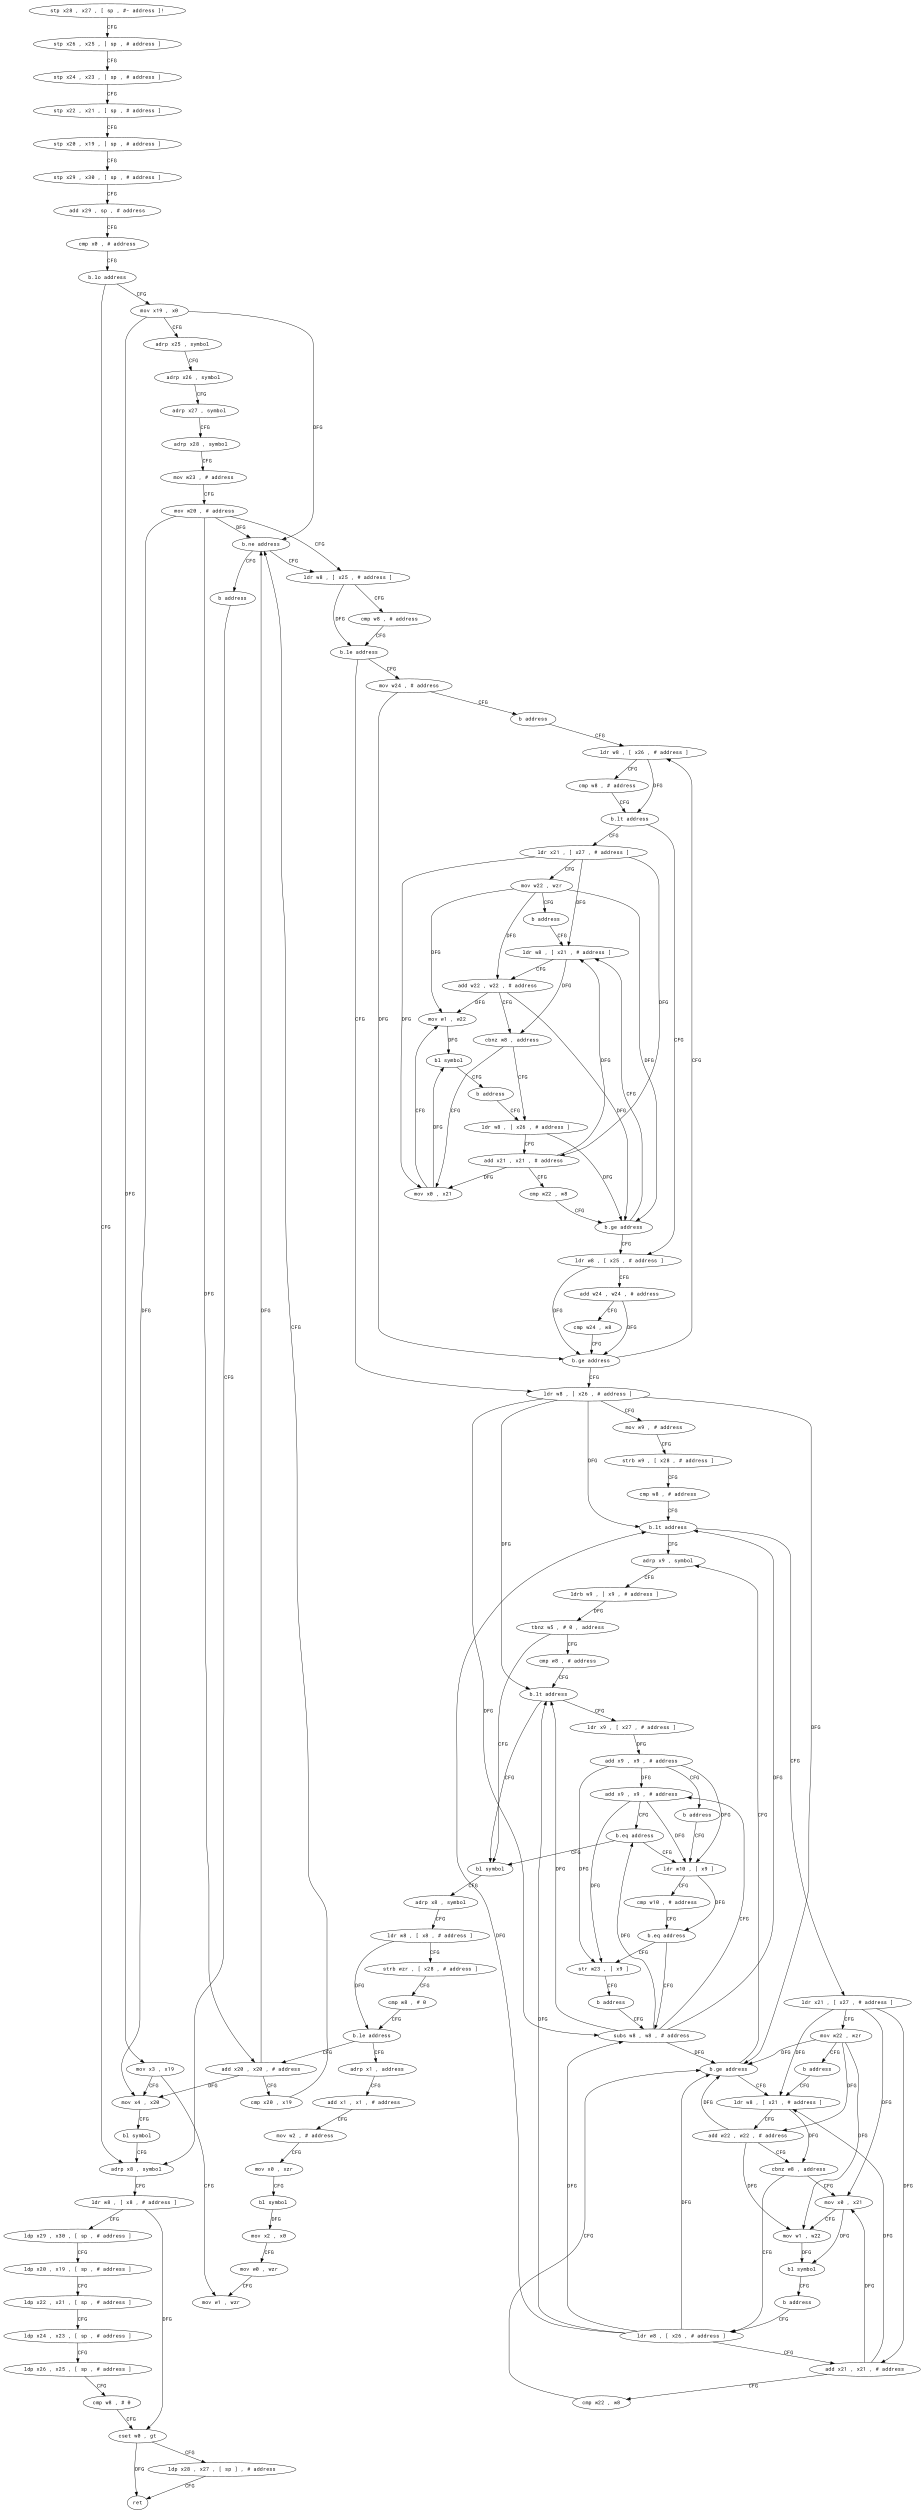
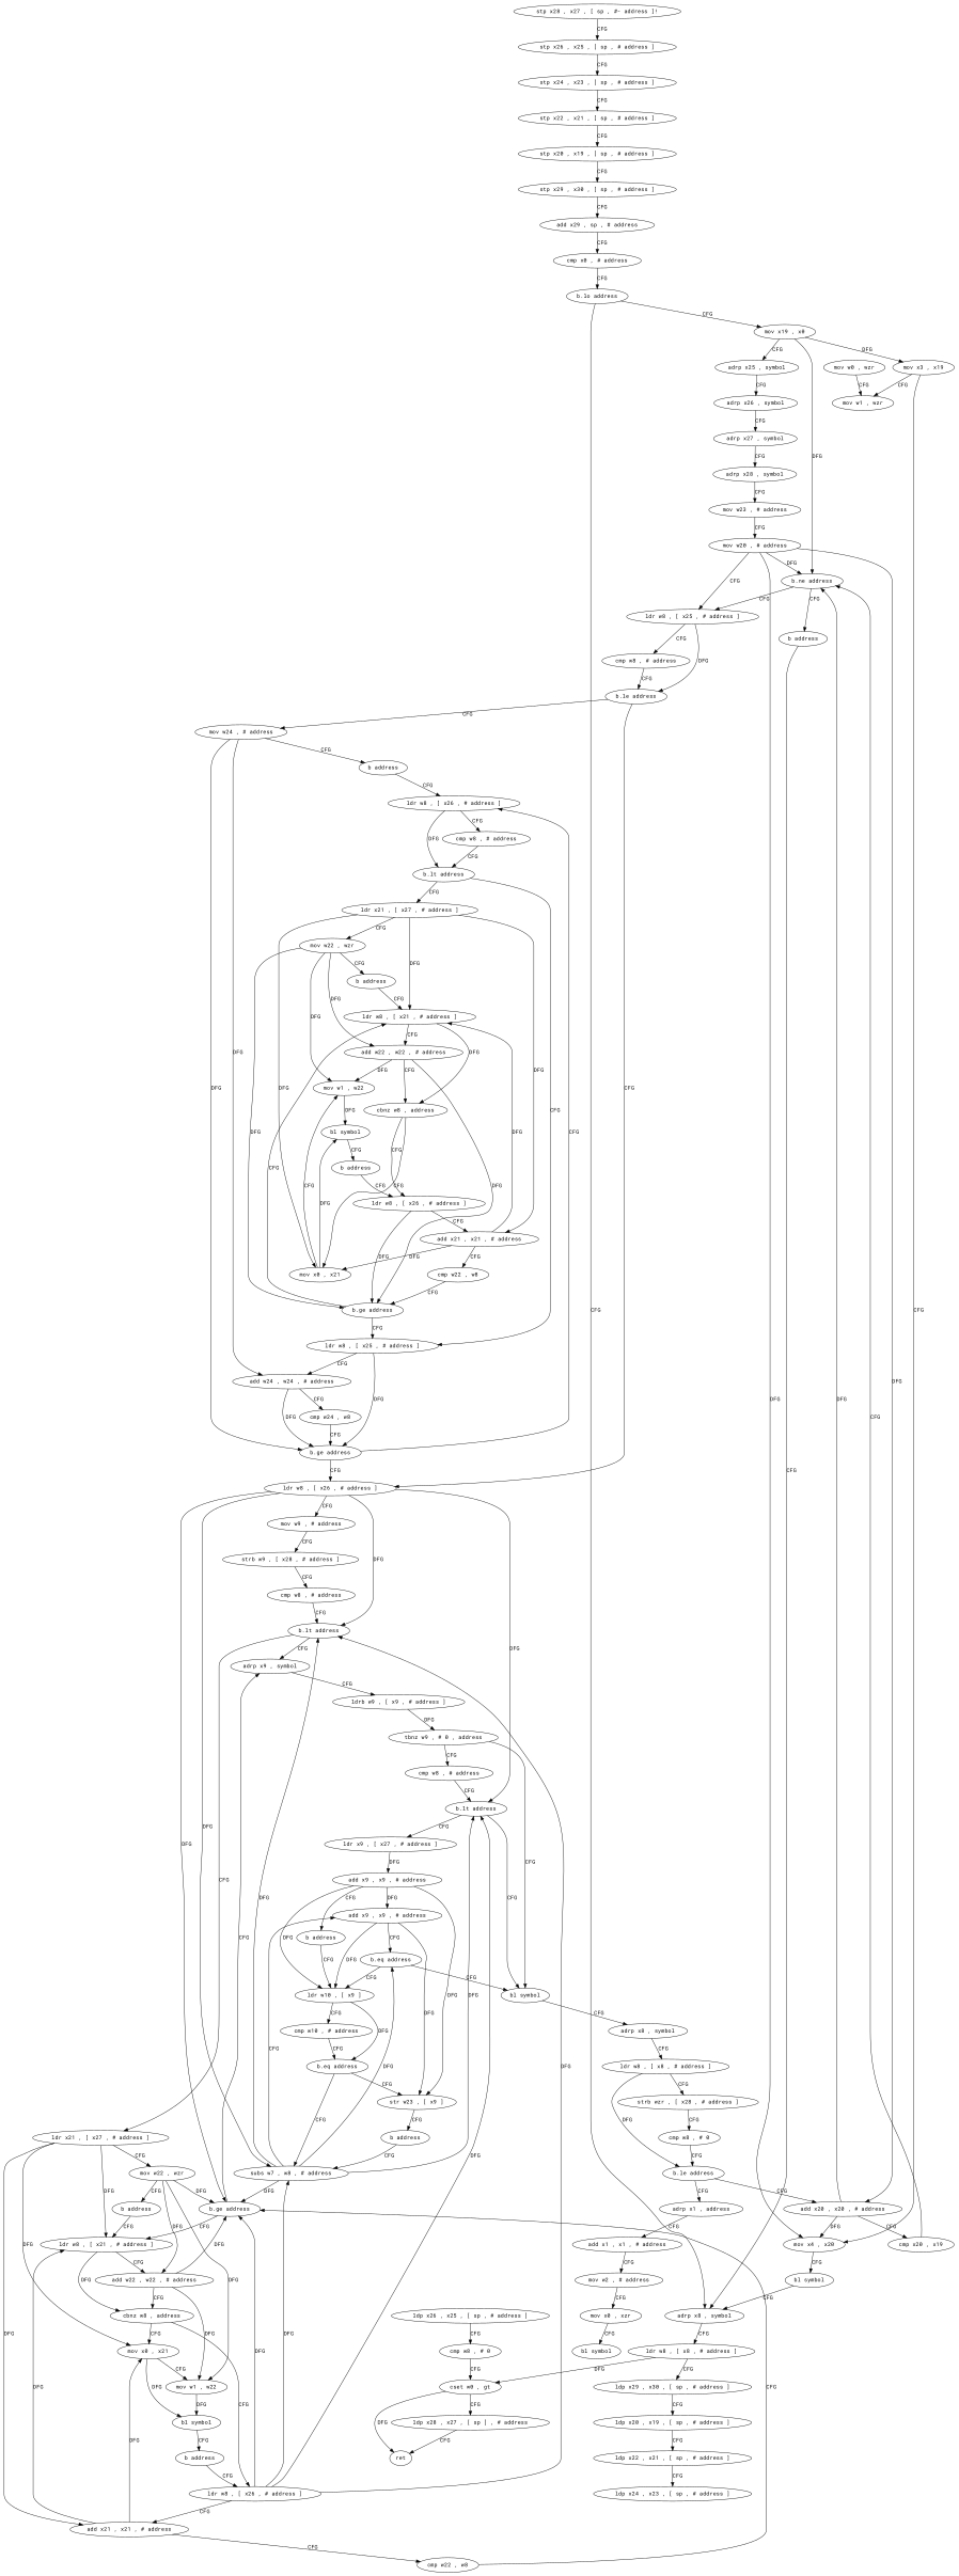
  digraph {
    fontname="Roboto Mono"
    node [fontname="Roboto Mono"]
    edge [fontname="Roboto Mono"]
    n1 [label="stp x28 , x27 , [ sp , #- address ]!"]
    n2 [label="stp x26 , x25 , [ sp , # address ]"]
    n3 [label="stp x24 , x23 , [ sp , # address ]"]
    n4 [label="stp x22 , x21 , [ sp , # address ]"]
    n5 [label="stp x20 , x19 , [ sp , # address ]"]
    n6 [label="stp x29 , x30 , [ sp , # address ]"]
    n7 [label="add x29 , sp , # address"]
    n8 [label="cmp x0 , # address"]
    n9 [label="b.lo address"]
    n10 [label="adrp x8 , symbol"]
    n11 [label="mov x19 , x0"]
    n12 [label="ldr w8 , [ x8 , # address ]"]
    n13 [label="adrp x25 , symbol"]
    n14 [label="mov x3 , x19"]
    n15 [label="b.ne address"]
    n16 [label="ldp x29 , x30 , [ sp , # address ]"]
    n17 [label="cset w0 , gt"]
    n18 [label="adrp x26 , symbol"]
    n19 [label="mov x4 , x20"]
    n20 [label="mov w1 , wzr"]
    n21 [label="ldr w8 , [ x25 , # address ]"]
    n22 [label="b address"]
    n23 [label="ldp x20 , x19 , [ sp , # address ]"]
    n24 [label="ldp x28 , x27 , [ sp ] , # address"]
    n25 [label=ret]
    n26 [label="ldp x22 , x21 , [ sp , # address ]"]
    n27 [label="ldp x24 , x23 , [ sp , # address ]"]
    n28 [label="ldp x26 , x25 , [ sp , # address ]"]
    n29 [label="cmp w8 , # 0"]
    n30 [label="adrp x27 , symbol"]
    n31 [label="adrp x28 , symbol"]
    n32 [label="mov w23 , # address"]
    n33 [label="mov w20 , # address"]
    n34 [label="add x20 , x20 , # address"]
    n35 [label="cmp w8 , # address"]
    n36 [label="b.le address"]
    n37 [label="cmp x20 , x19"]
    n38 [label="bl symbol"]
    n39 [label="ldr w8 , [ x26 , # address ]"]
    n40 [label="mov w24 , # address"]
    n41 [label="mov w9 , # address"]
    n42 [label="b.lt address"]
    n43 [label="b.lt address"]
    n44 [label="b.ge address"]
-   n45 [label="subs w8 , w8 , # address"]
+   n45 [label="subs w7 , w8 , # address"]
    n46 [label="strb w9 , [ x28 , # address ]"]
    n47 [label="adrp x9 , symbol"]
    n48 [label="ldr x21 , [ x27 , # address ]"]
    n49 [label="bl symbol"]
    n50 [label="ldr x9 , [ x27 , # address ]"]
    n51 [label="ldr w8 , [ x21 , # address ]"]
    n52 [label="add x9 , x9 , # address"]
    n53 [label="b.eq address"]
    n54 [label="cmp w8 , # address"]
    n55 [label="ldrb w9 , [ x9 , # address ]"]
    n56 [label="mov w22 , wzr"]
    n57 [label="mov x0 , x21"]
    n58 [label="add x21 , x21 , # address"]
-   n59 [label="tbnz w5 , # 0 , address"]
+   n59 [label="tbnz w9 , # 0 , address"]
    n60 [label="b address"]
    n61 [label="add w22 , w22 , # address"]
    n62 [label="mov w1 , w22"]
    n63 [label="cbnz w8 , address"]
    n64 [label="bl symbol"]
    n65 [label="cmp w22 , w8"]
    n66 [label="b address"]
    n67 [label="add w24 , w24 , # address"]
    n68 [label="b.ge address"]
    n69 [label="ldr w8 , [ x26 , # address ]"]
    n70 [label="cmp w24 , w8"]
    n71 [label="cmp w8 , # address"]
    n72 [label="b.lt address"]
    n73 [label="ldr w8 , [ x25 , # address ]"]
    n74 [label="ldr x21 , [ x27 , # address ]"]
    n75 [label="cmp w8 , # address"]
    n76 [label="adrp x8 , symbol"]
    n77 [label="ldr w8 , [ x8 , # address ]"]
    n78 [label="ldr w8 , [ x26 , # address ]"]
    n79 [label="mov w22 , wzr"]
    n80 [label="ldr w8 , [ x21 , # address ]"]
    n81 [label="mov x0 , x21"]
    n82 [label="add x21 , x21 , # address"]
    n83 [label="b address"]
    n84 [label="add w22 , w22 , # address"]
    n85 [label="b.ge address"]
    n86 [label="mov w1 , w22"]
    n87 [label="cbnz w8 , address"]
    n88 [label="bl symbol"]
    n89 [label="cmp w22 , w8"]
    n90 [label="strb wzr , [ x28 , # address ]"]
    n91 [label="b.le address"]
    n92 [label="cmp w8 , # 0"]
    n93 [label="adrp x1 , address"]
    n94 [label="add x1 , x1 , # address"]
    n95 [label="mov w2 , # address"]
    n96 [label="add x9 , x9 , # address"]
    n97 [label="b address"]
    n98 [label="ldr w10 , [ x9 ]"]
    n99 [label="str w23 , [ x9 ]"]
    n100 [label="b address"]
    n101 [label="ldr w8 , [ x26 , # address ]"]
    n102 [label="mov x0 , xzr"]
    n103 [label="bl symbol"]
-   n104 [label="mov x2 , x0"]
    n105 [label="mov w0 , wzr"]
    n106 [label="cmp w10 , # address"]
    n107 [label="b.eq address"]
    n108 [label="b address"]
    n109 [label="b address"]
    n1 -> n2 [label=CFG]
    n2 -> n3 [label=CFG]
    n3 -> n4 [label=CFG]
    n4 -> n5 [label=CFG]
    n5 -> n6 [label=CFG]
    n6 -> n7 [label=CFG]
    n7 -> n8 [label=CFG]
    n8 -> n9 [label=CFG]
    n9 -> n10 [label=CFG]
    n9 -> n11 [label=CFG]
    n10 -> n12 [label=CFG]
    n11 -> n13 [label=CFG]
    n11 -> n14 [label=DFG]
    n11 -> n15 [label=DFG]
    n12 -> n16 [label=CFG]
    n12 -> n17 [label=DFG]
    n13 -> n18 [label=CFG]
    n14 -> n19 [label=CFG]
    n14 -> n20 [label=CFG]
    n15 -> n21 [label=CFG]
    n15 -> n22 [label=CFG]
    n16 -> n23 [label=CFG]
    n17 -> n24 [label=CFG]
    n17 -> n25 [label=DFG]
    n18 -> n30 [label=CFG]
    n19 -> n38 [label=CFG]
    n21 -> n35 [label=CFG]
    n21 -> n36 [label=DFG]
    n22 -> n10 [label=CFG]
    n23 -> n26 [label=CFG]
    n24 -> n25 [label=CFG]
    n26 -> n27 [label=CFG]
-   n27 -> n28 [label=CFG]
    n28 -> n29 [label=CFG]
    n29 -> n17 [label=CFG]
    n30 -> n31 [label=CFG]
    n31 -> n32 [label=CFG]
    n32 -> n33 [label=CFG]
    n33 -> n15 [label=DFG]
    n33 -> n19 [label=DFG]
    n33 -> n21 [label=CFG]
    n33 -> n34 [label=DFG]
    n34 -> n15 [label=DFG]
    n34 -> n19 [label=DFG]
    n34 -> n37 [label=CFG]
    n35 -> n36 [label=CFG]
    n36 -> n39 [label=CFG]
    n36 -> n40 [label=CFG]
    n37 -> n15 [label=CFG]
    n38 -> n10 [label=CFG]
    n39 -> n41 [label=CFG]
    n39 -> n42 [label=DFG]
    n39 -> n43 [label=DFG]
    n39 -> n44 [label=DFG]
    n39 -> n45 [label=DFG]
    n40 -> n66 [label=CFG]
+   n40 -> n67 [label=DFG]
    n40 -> n68 [label=DFG]
    n41 -> n46 [label=CFG]
    n42 -> n47 [label=CFG]
    n42 -> n48 [label=CFG]
    n43 -> n49 [label=CFG]
    n43 -> n50 [label=CFG]
    n44 -> n47 [label=CFG]
    n44 -> n51 [label=CFG]
    n45 -> n42 [label=DFG]
    n45 -> n43 [label=DFG]
    n45 -> n44 [label=DFG]
    n45 -> n52 [label=CFG]
    n45 -> n53 [label=DFG]
    n46 -> n54 [label=CFG]
    n47 -> n55 [label=CFG]
    n48 -> n51 [label=DFG]
    n48 -> n56 [label=CFG]
    n48 -> n57 [label=DFG]
    n48 -> n58 [label=DFG]
    n49 -> n76 [label=CFG]
    n50 -> n96 [label=DFG]
    n51 -> n61 [label=CFG]
    n51 -> n63 [label=DFG]
    n52 -> n53 [label=CFG]
    n52 -> n98 [label=DFG]
    n52 -> n99 [label=DFG]
    n53 -> n49 [label=CFG]
    n53 -> n98 [label=CFG]
    n54 -> n42 [label=CFG]
    n55 -> n59 [label=DFG]
    n56 -> n44 [label=DFG]
    n56 -> n60 [label=CFG]
    n56 -> n61 [label=DFG]
    n56 -> n62 [label=DFG]
    n57 -> n62 [label=CFG]
    n57 -> n64 [label=DFG]
    n58 -> n51 [label=DFG]
    n58 -> n57 [label=DFG]
    n58 -> n65 [label=CFG]
    n59 -> n49 [label=CFG]
    n59 -> n75 [label=CFG]
    n60 -> n51 [label=CFG]
    n61 -> n44 [label=DFG]
    n61 -> n62 [label=DFG]
    n61 -> n63 [label=CFG]
    n62 -> n64 [label=DFG]
    n63 -> n57 [label=CFG]
    n63 -> n78 [label=CFG]
    n64 -> n100 [label=CFG]
    n65 -> n44 [label=CFG]
    n66 -> n69 [label=CFG]
    n67 -> n68 [label=DFG]
    n67 -> n70 [label=CFG]
    n68 -> n39 [label=CFG]
    n68 -> n69 [label=CFG]
    n69 -> n71 [label=CFG]
    n69 -> n72 [label=DFG]
    n70 -> n68 [label=CFG]
    n71 -> n72 [label=CFG]
    n72 -> n73 [label=CFG]
    n72 -> n74 [label=CFG]
    n73 -> n67 [label=CFG]
    n73 -> n68 [label=DFG]
    n74 -> n79 [label=CFG]
    n74 -> n80 [label=DFG]
    n74 -> n81 [label=DFG]
    n74 -> n82 [label=DFG]
    n75 -> n43 [label=CFG]
    n76 -> n77 [label=CFG]
    n77 -> n90 [label=CFG]
    n77 -> n91 [label=DFG]
    n78 -> n42 [label=DFG]
    n78 -> n43 [label=DFG]
    n78 -> n44 [label=DFG]
    n78 -> n45 [label=DFG]
    n78 -> n58 [label=CFG]
    n79 -> n83 [label=CFG]
    n79 -> n84 [label=DFG]
    n79 -> n85 [label=DFG]
    n79 -> n86 [label=DFG]
    n80 -> n84 [label=CFG]
    n80 -> n87 [label=DFG]
    n81 -> n86 [label=CFG]
    n81 -> n88 [label=DFG]
    n82 -> n80 [label=DFG]
    n82 -> n81 [label=DFG]
    n82 -> n89 [label=CFG]
    n83 -> n80 [label=CFG]
    n84 -> n85 [label=DFG]
    n84 -> n86 [label=DFG]
    n84 -> n87 [label=CFG]
    n85 -> n73 [label=CFG]
    n85 -> n80 [label=CFG]
    n86 -> n88 [label=DFG]
    n87 -> n81 [label=CFG]
    n87 -> n101 [label=CFG]
    n88 -> n109 [label=CFG]
    n89 -> n85 [label=CFG]
    n90 -> n92 [label=CFG]
    n91 -> n34 [label=CFG]
    n91 -> n93 [label=CFG]
    n92 -> n91 [label=CFG]
    n93 -> n94 [label=CFG]
    n94 -> n95 [label=CFG]
    n95 -> n102 [label=CFG]
    n96 -> n52 [label=DFG]
    n96 -> n97 [label=CFG]
    n96 -> n98 [label=DFG]
    n96 -> n99 [label=DFG]
    n97 -> n98 [label=CFG]
    n98 -> n106 [label=CFG]
    n98 -> n107 [label=DFG]
    n99 -> n108 [label=CFG]
    n100 -> n78 [label=CFG]
    n101 -> n82 [label=CFG]
    n101 -> n85 [label=DFG]
    n102 -> n103 [label=CFG]
-   n103 -> n104 [label=DFG]
-   n104 -> n105 [label=CFG]
    n105 -> n20 [label=CFG]
    n106 -> n107 [label=CFG]
    n107 -> n45 [label=CFG]
    n107 -> n99 [label=CFG]
    n108 -> n45 [label=CFG]
    n109 -> n101 [label=CFG]
  }
